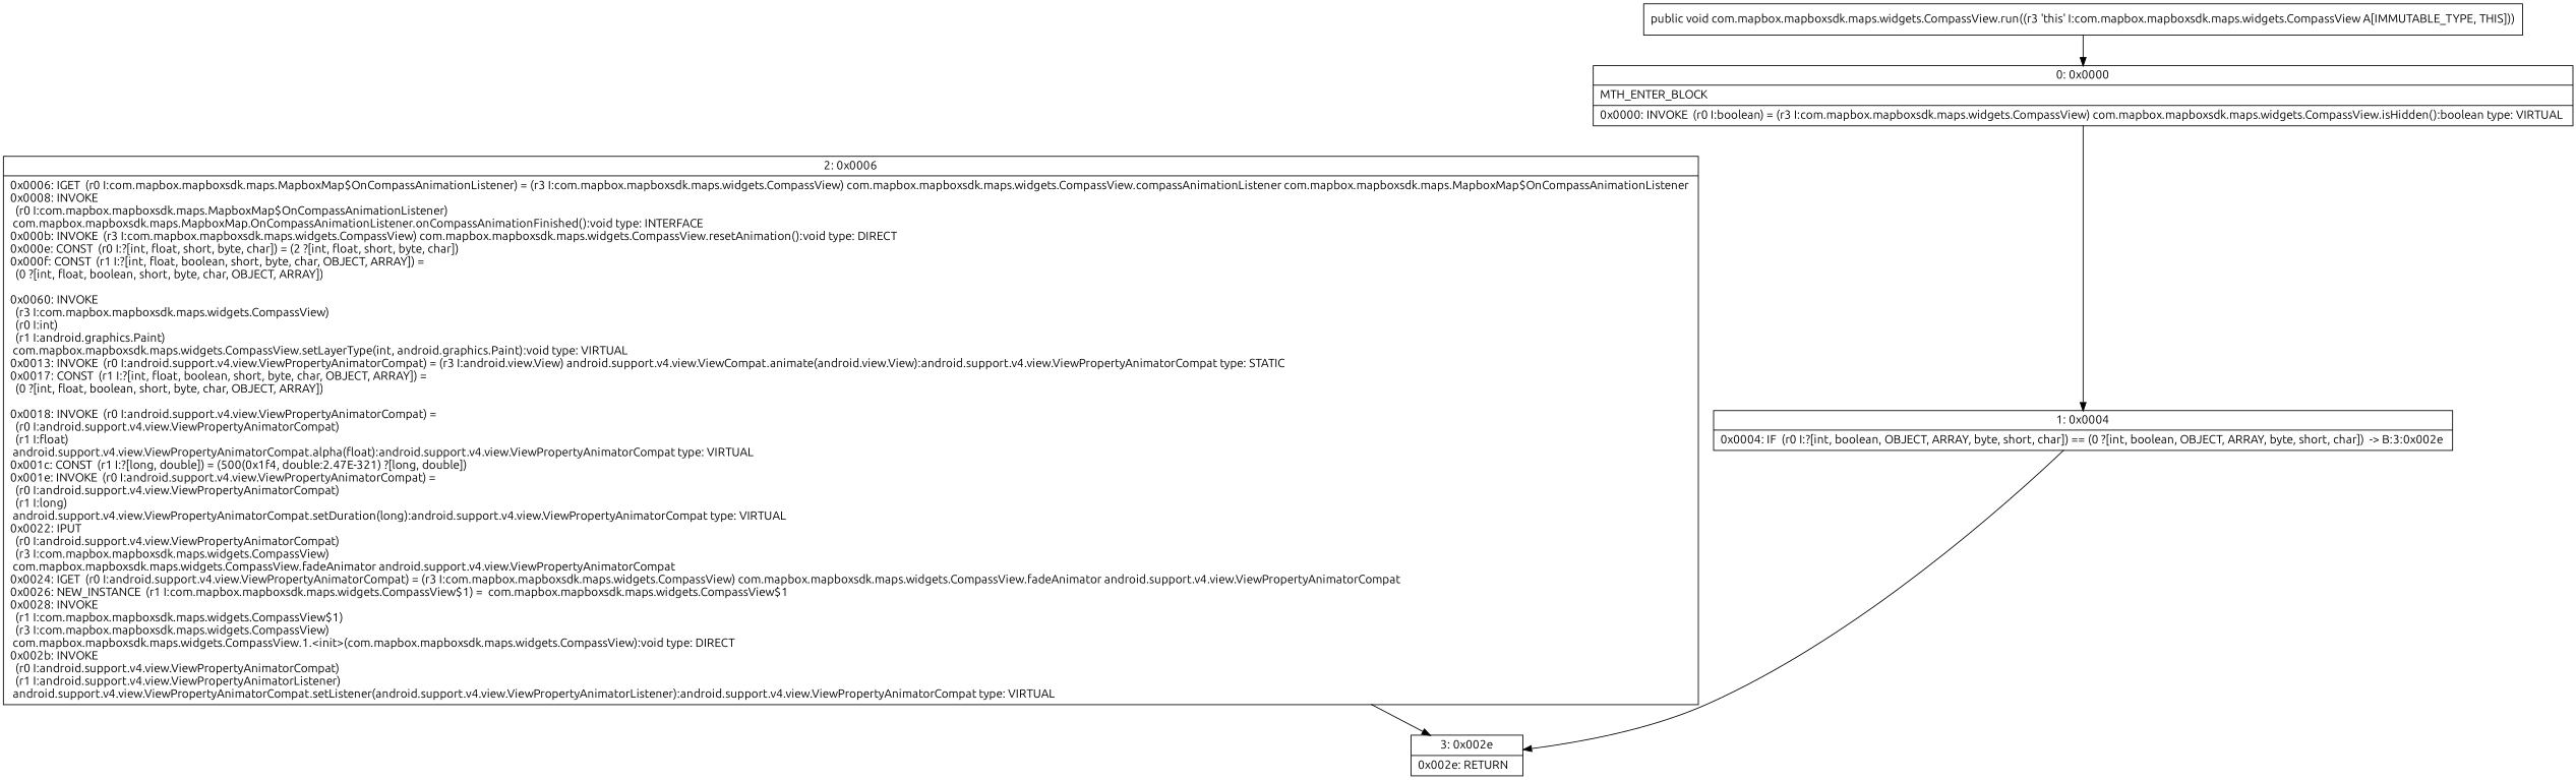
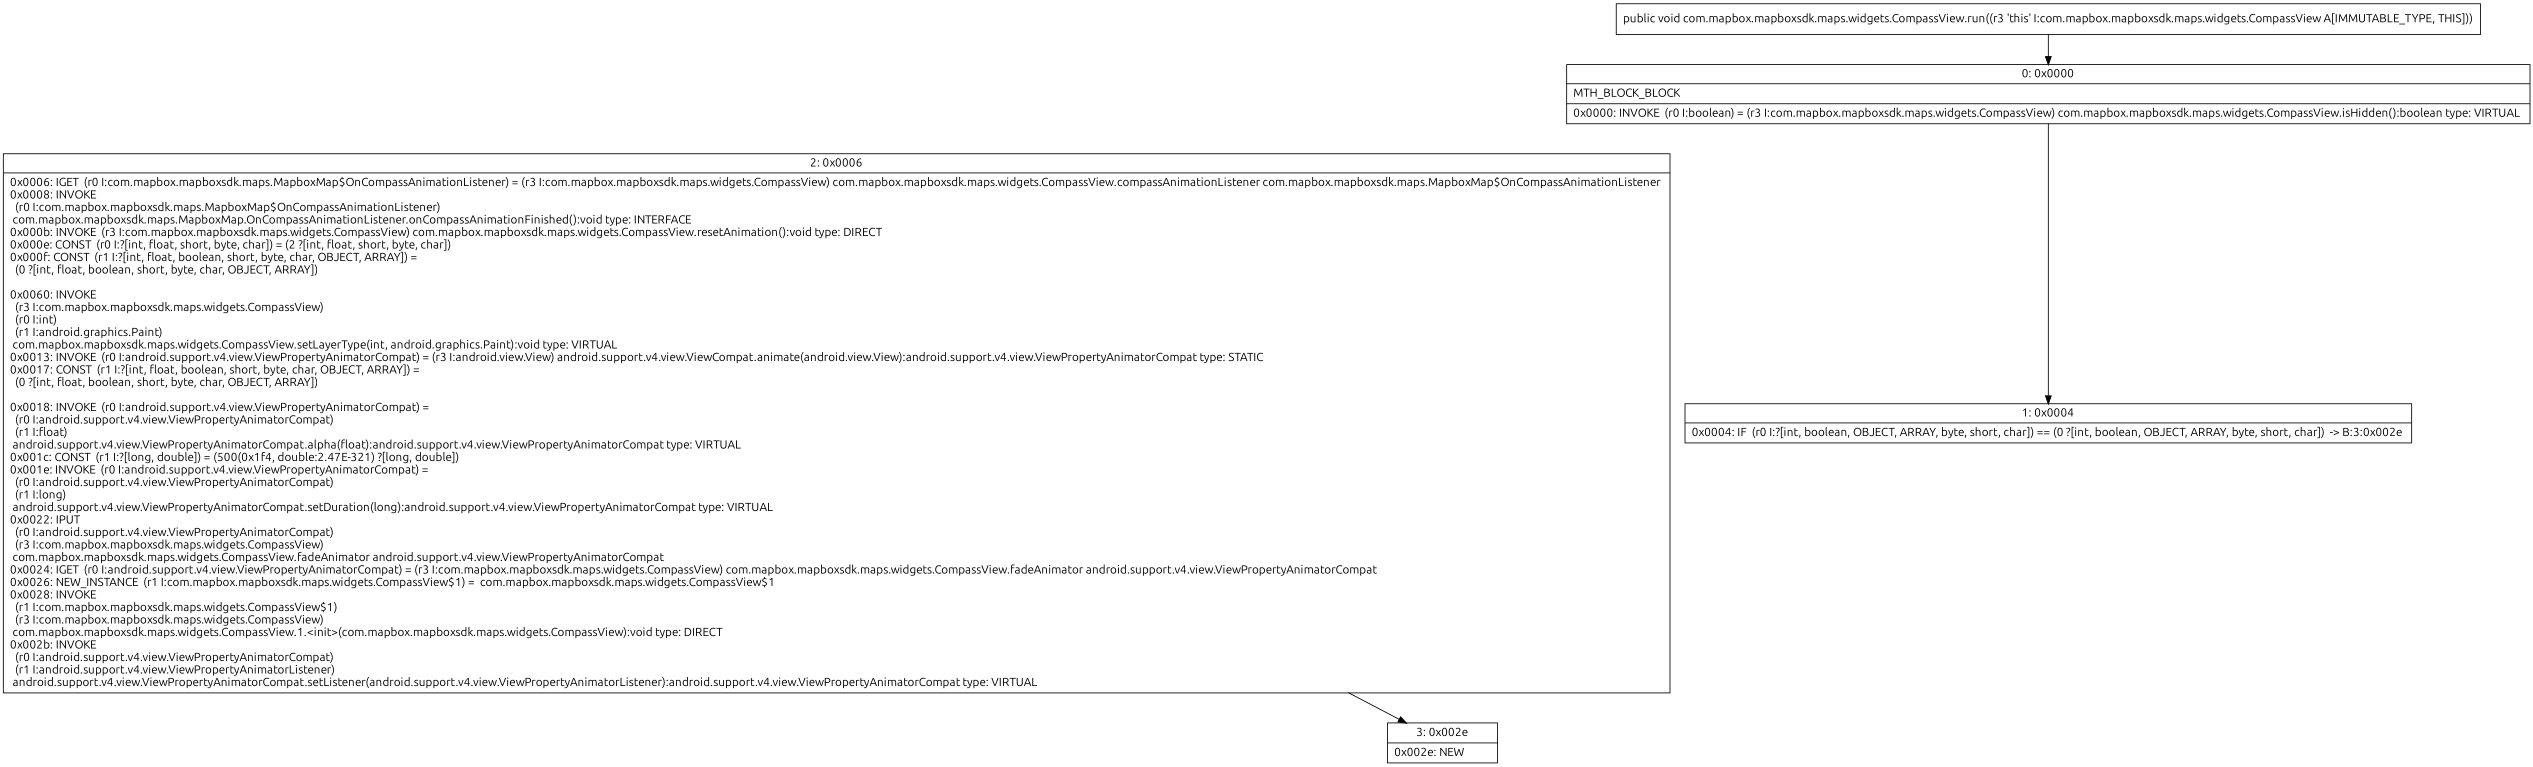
  digraph {
    fontname=Ubuntu
    node [fontname=Ubuntu shape=record]
    edge [fontname=Ubuntu]
-   n1 [label="{0\:\ 0x0000|MTH_ENTER_BLOCK\l|0x0000: INVOKE  (r0 I:boolean) = (r3 I:com.mapbox.mapboxsdk.maps.widgets.CompassView) com.mapbox.mapboxsdk.maps.widgets.CompassView.isHidden():boolean type: VIRTUAL \l}"]
+   n1 [label="{0\:\ 0x0000|MTH_BLOCK_BLOCK\l|0x0000: INVOKE  (r0 I:boolean) = (r3 I:com.mapbox.mapboxsdk.maps.widgets.CompassView) com.mapbox.mapboxsdk.maps.widgets.CompassView.isHidden():boolean type: VIRTUAL \l}"]
    n2 [label="{1\:\ 0x0004|0x0004: IF  (r0 I:?[int, boolean, OBJECT, ARRAY, byte, short, char]) == (0 ?[int, boolean, OBJECT, ARRAY, byte, short, char])  \-\> B:3:0x002e \l}"]
-   n3 [label="{3\:\ 0x002e|0x002e: RETURN   \l}"]
+   n3 [label="{3\:\ 0x002e|0x002e: NEW   \l}"]
    n4 [label="{2\:\ 0x0006|0x0006: IGET  (r0 I:com.mapbox.mapboxsdk.maps.MapboxMap$OnCompassAnimationListener) = (r3 I:com.mapbox.mapboxsdk.maps.widgets.CompassView) com.mapbox.mapboxsdk.maps.widgets.CompassView.compassAnimationListener com.mapbox.mapboxsdk.maps.MapboxMap$OnCompassAnimationListener \l0x0008: INVOKE  \l  (r0 I:com.mapbox.mapboxsdk.maps.MapboxMap$OnCompassAnimationListener)\l com.mapbox.mapboxsdk.maps.MapboxMap.OnCompassAnimationListener.onCompassAnimationFinished():void type: INTERFACE \l0x000b: INVOKE  (r3 I:com.mapbox.mapboxsdk.maps.widgets.CompassView) com.mapbox.mapboxsdk.maps.widgets.CompassView.resetAnimation():void type: DIRECT \l0x000e: CONST  (r0 I:?[int, float, short, byte, char]) = (2 ?[int, float, short, byte, char]) \l0x000f: CONST  (r1 I:?[int, float, boolean, short, byte, char, OBJECT, ARRAY]) = \l  (0 ?[int, float, boolean, short, byte, char, OBJECT, ARRAY])\l \l0x0060: INVOKE  \l  (r3 I:com.mapbox.mapboxsdk.maps.widgets.CompassView)\l  (r0 I:int)\l  (r1 I:android.graphics.Paint)\l com.mapbox.mapboxsdk.maps.widgets.CompassView.setLayerType(int, android.graphics.Paint):void type: VIRTUAL \l0x0013: INVOKE  (r0 I:android.support.v4.view.ViewPropertyAnimatorCompat) = (r3 I:android.view.View) android.support.v4.view.ViewCompat.animate(android.view.View):android.support.v4.view.ViewPropertyAnimatorCompat type: STATIC \l0x0017: CONST  (r1 I:?[int, float, boolean, short, byte, char, OBJECT, ARRAY]) = \l  (0 ?[int, float, boolean, short, byte, char, OBJECT, ARRAY])\l \l0x0018: INVOKE  (r0 I:android.support.v4.view.ViewPropertyAnimatorCompat) = \l  (r0 I:android.support.v4.view.ViewPropertyAnimatorCompat)\l  (r1 I:float)\l android.support.v4.view.ViewPropertyAnimatorCompat.alpha(float):android.support.v4.view.ViewPropertyAnimatorCompat type: VIRTUAL \l0x001c: CONST  (r1 I:?[long, double]) = (500(0x1f4, double:2.47E\-321) ?[long, double]) \l0x001e: INVOKE  (r0 I:android.support.v4.view.ViewPropertyAnimatorCompat) = \l  (r0 I:android.support.v4.view.ViewPropertyAnimatorCompat)\l  (r1 I:long)\l android.support.v4.view.ViewPropertyAnimatorCompat.setDuration(long):android.support.v4.view.ViewPropertyAnimatorCompat type: VIRTUAL \l0x0022: IPUT  \l  (r0 I:android.support.v4.view.ViewPropertyAnimatorCompat)\l  (r3 I:com.mapbox.mapboxsdk.maps.widgets.CompassView)\l com.mapbox.mapboxsdk.maps.widgets.CompassView.fadeAnimator android.support.v4.view.ViewPropertyAnimatorCompat \l0x0024: IGET  (r0 I:android.support.v4.view.ViewPropertyAnimatorCompat) = (r3 I:com.mapbox.mapboxsdk.maps.widgets.CompassView) com.mapbox.mapboxsdk.maps.widgets.CompassView.fadeAnimator android.support.v4.view.ViewPropertyAnimatorCompat \l0x0026: NEW_INSTANCE  (r1 I:com.mapbox.mapboxsdk.maps.widgets.CompassView$1) =  com.mapbox.mapboxsdk.maps.widgets.CompassView$1 \l0x0028: INVOKE  \l  (r1 I:com.mapbox.mapboxsdk.maps.widgets.CompassView$1)\l  (r3 I:com.mapbox.mapboxsdk.maps.widgets.CompassView)\l com.mapbox.mapboxsdk.maps.widgets.CompassView.1.\<init\>(com.mapbox.mapboxsdk.maps.widgets.CompassView):void type: DIRECT \l0x002b: INVOKE  \l  (r0 I:android.support.v4.view.ViewPropertyAnimatorCompat)\l  (r1 I:android.support.v4.view.ViewPropertyAnimatorListener)\l android.support.v4.view.ViewPropertyAnimatorCompat.setListener(android.support.v4.view.ViewPropertyAnimatorListener):android.support.v4.view.ViewPropertyAnimatorCompat type: VIRTUAL \l}"]
    n5 [label="{public void com.mapbox.mapboxsdk.maps.widgets.CompassView.run((r3 'this' I:com.mapbox.mapboxsdk.maps.widgets.CompassView A[IMMUTABLE_TYPE, THIS])) }"]
    n1 -> n2
-   n2 -> n3
    n4 -> n3
    n5 -> n1
  }
